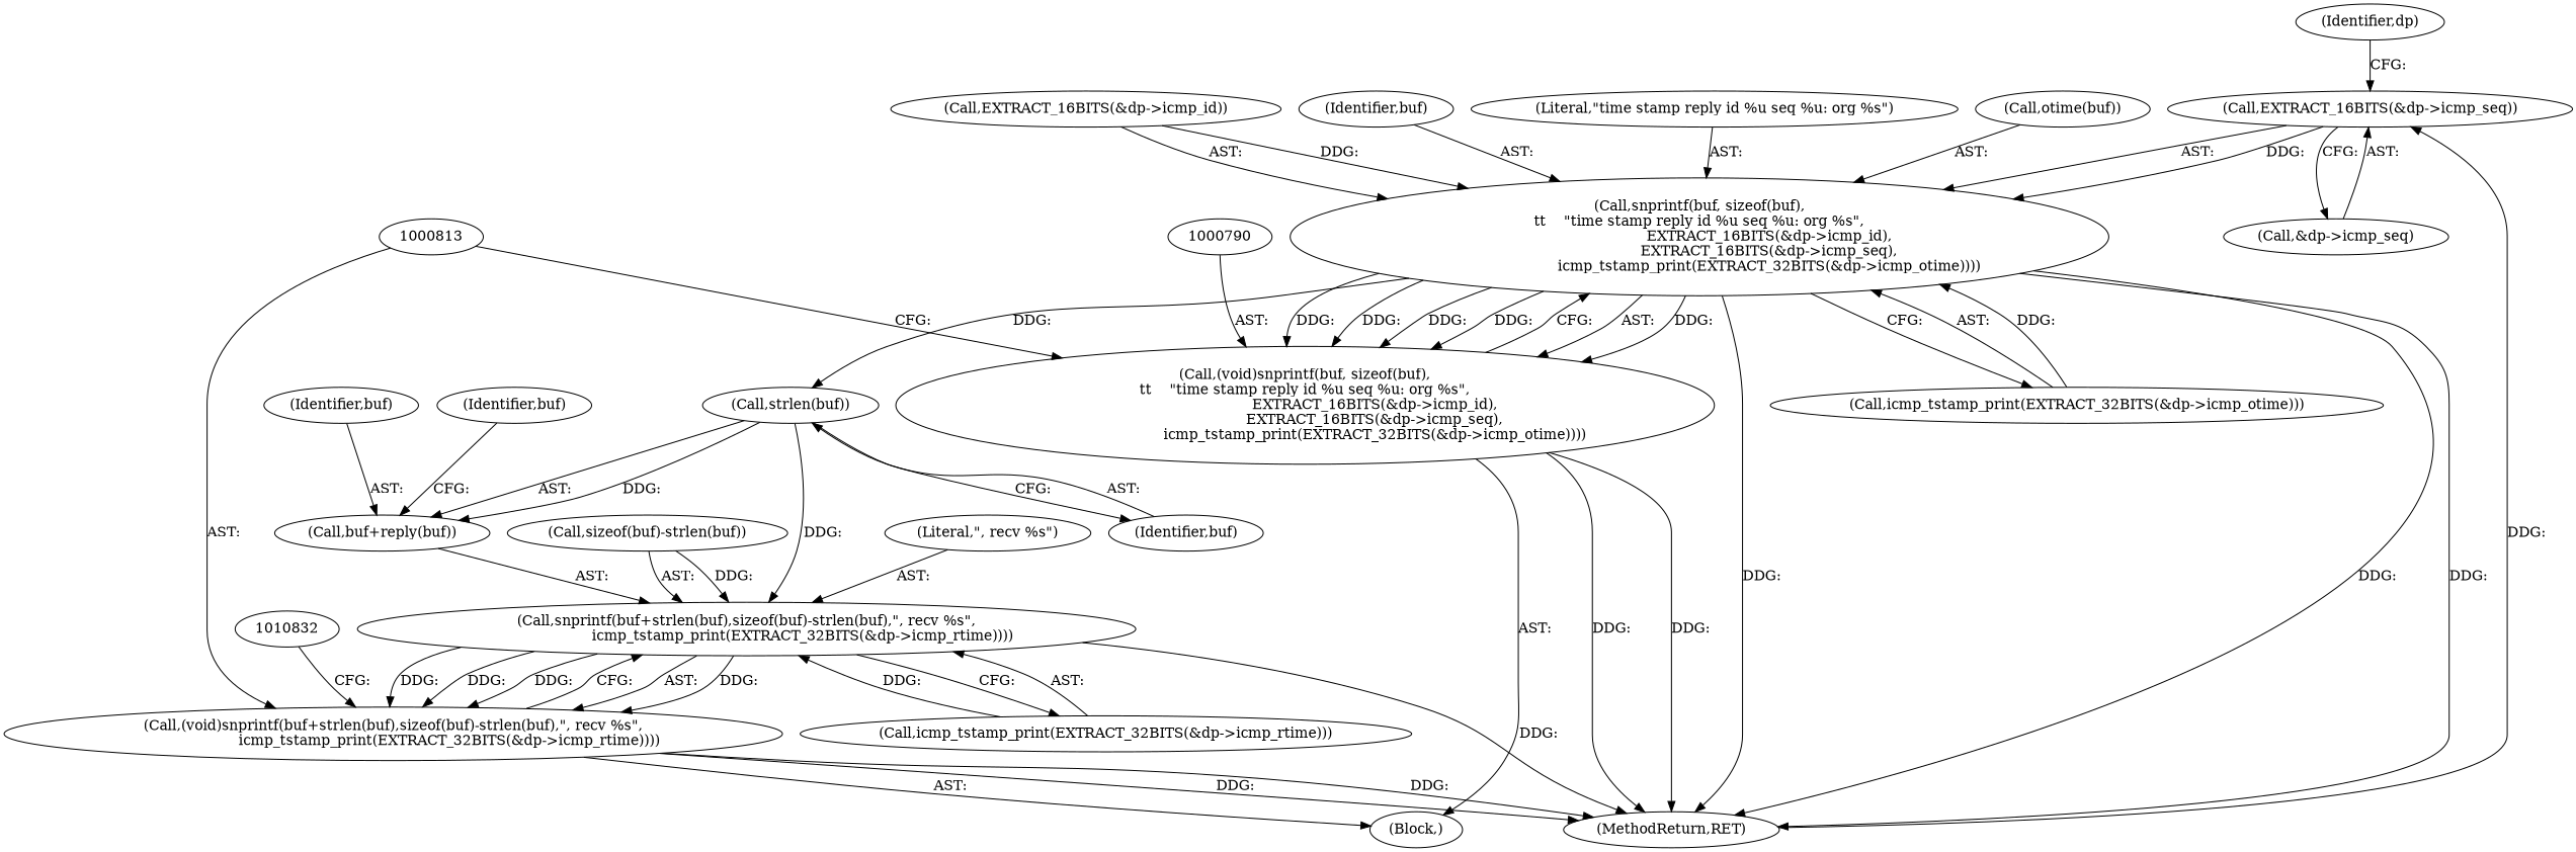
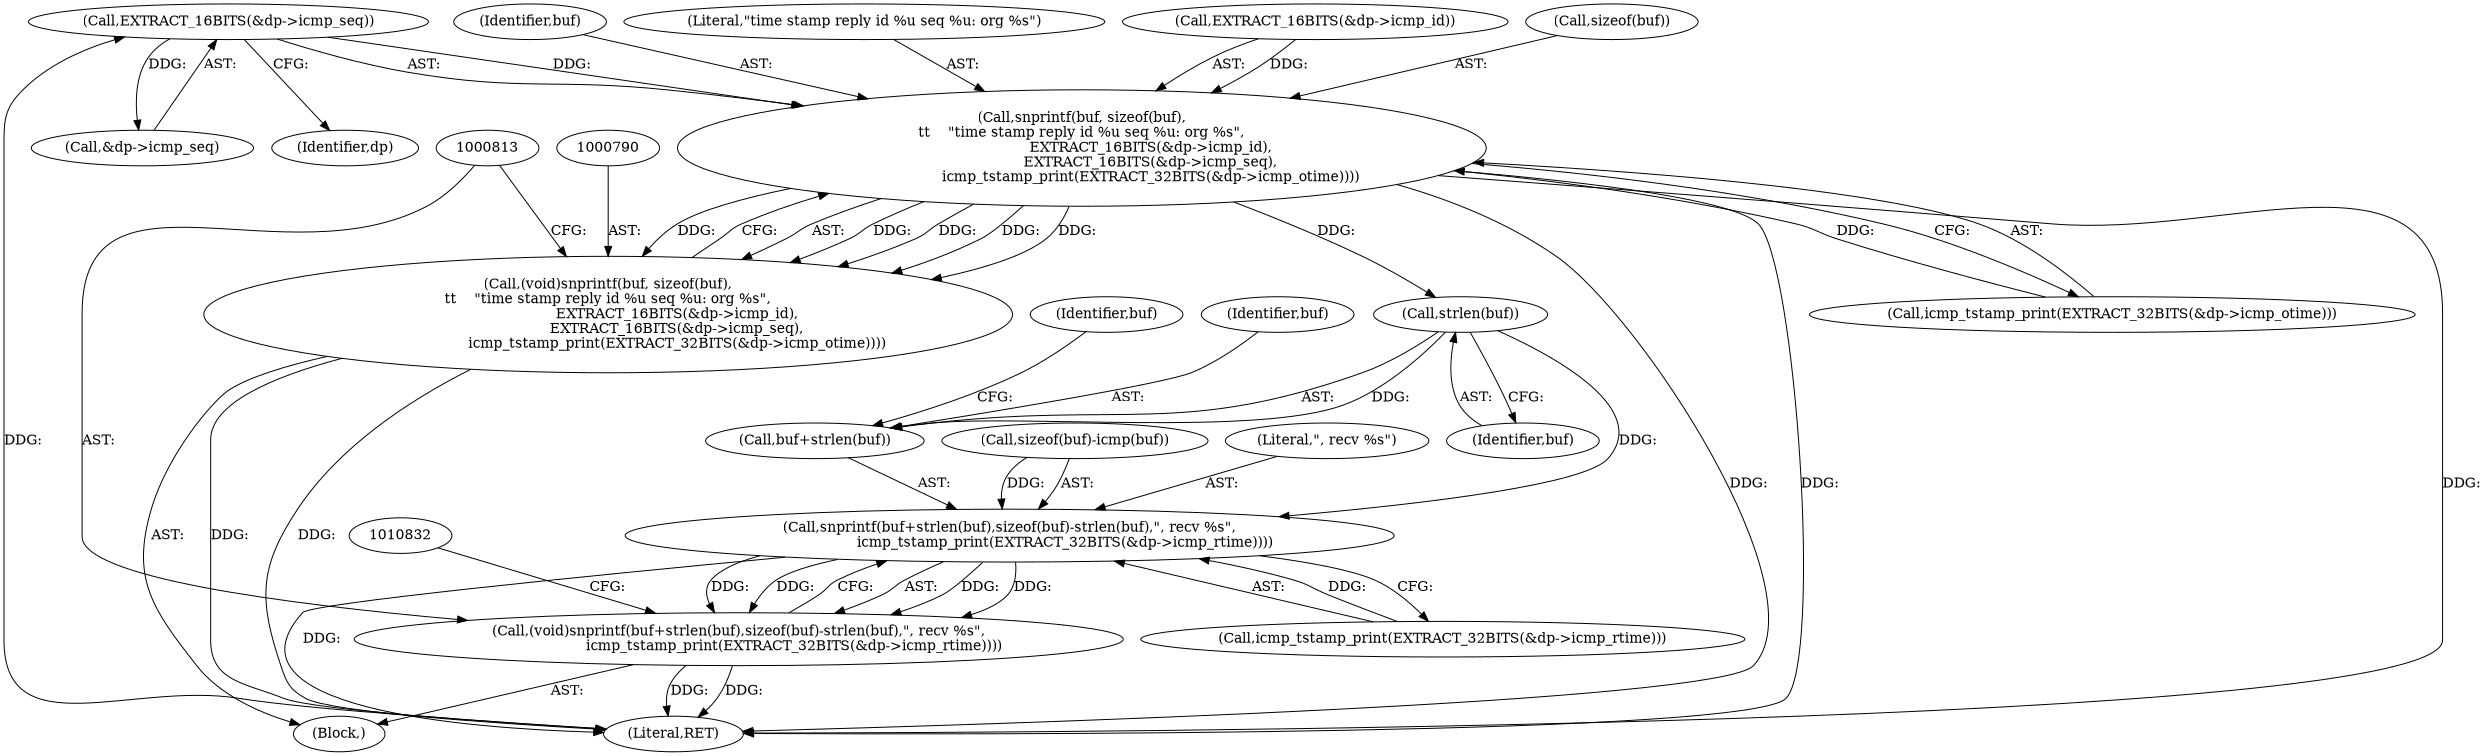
  digraph {
    n1 [label="(Call,EXTRACT_16BITS(&dp->icmp_seq))"]
    n2 [label="(Call,snprintf(buf, sizeof(buf),\n\t\t    \"time stamp reply id %u seq %u: org %s\",\n                               EXTRACT_16BITS(&dp->icmp_id),\n                               EXTRACT_16BITS(&dp->icmp_seq),\n                               icmp_tstamp_print(EXTRACT_32BITS(&dp->icmp_otime))))"]
    n3 [label="(Call,&dp->icmp_seq)"]
-   n4 [label="(MethodReturn,RET)"]
+   n4 [label="(Literal,RET)"]
    n5 [label="(Call,(void)snprintf(buf, sizeof(buf),\n\t\t    \"time stamp reply id %u seq %u: org %s\",\n                               EXTRACT_16BITS(&dp->icmp_id),\n                               EXTRACT_16BITS(&dp->icmp_seq),\n                               icmp_tstamp_print(EXTRACT_32BITS(&dp->icmp_otime))))"]
    n6 [label="(Call,strlen(buf))"]
    n7 [label="(Call,icmp_tstamp_print(EXTRACT_32BITS(&dp->icmp_otime)))"]
    n8 [label="(Block,)"]
    n9 [label="(Call,snprintf(buf+strlen(buf),sizeof(buf)-strlen(buf),\", recv %s\",\n                         icmp_tstamp_print(EXTRACT_32BITS(&dp->icmp_rtime))))"]
-   n10 [label="(Call,buf+reply(buf))"]
+   n10 [label="(Call,buf+strlen(buf))"]
    n11 [label="(Identifier,buf)"]
    n12 [label="(Call,(void)snprintf(buf+strlen(buf),sizeof(buf)-strlen(buf),\", recv %s\",\n                         icmp_tstamp_print(EXTRACT_32BITS(&dp->icmp_rtime))))"]
    n13 [label="(Call,icmp_tstamp_print(EXTRACT_32BITS(&dp->icmp_rtime)))"]
-   n14 [label="(Call,sizeof(buf)-strlen(buf))"]
+   n14 [label="(Call,sizeof(buf)-icmp(buf))"]
    n15 [label="(Identifier,buf)"]
    n16 [label="(Literal,\", recv %s\")"]
    n17 [label="(Identifier,buf)"]
    n18 [label="(Literal,\"time stamp reply id %u seq %u: org %s\")"]
-   n19 [label="(Call,otime(buf))"]
+   n19 [label="(Call,sizeof(buf))"]
    n20 [label="(Identifier,dp)"]
    n21 [label="(Identifier,buf)"]
    n22 [label="(Call,EXTRACT_16BITS(&dp->icmp_id))"]
    1000790
    1000813
    n25 [label=1010832]
    n1 -> n2 [label="AST: "]
    n1 -> n2 [label="DDG: "]
-   n1 -> n3 [label="CFG: "]
+   n1 -> n3 [label="DDG: "]
    n2 -> n4 [label="DDG: "]
    n2 -> n4 [label="DDG: "]
    n2 -> n4 [label="DDG: "]
    n2 -> n5 [label="AST: "]
    n2 -> n5 [label="DDG: "]
    n2 -> n5 [label="DDG: "]
    n2 -> n5 [label="DDG: "]
    n2 -> n5 [label="DDG: "]
    n2 -> n5 [label="DDG: "]
    n2 -> n6 [label="DDG: "]
    n2 -> n7 [label="CFG: "]
    n3 -> n1 [label="AST: "]
    n4 -> n1 [label="DDG: "]
    n5 -> n2 [label="CFG: "]
    n5 -> n4 [label="DDG: "]
    n5 -> n4 [label="DDG: "]
    n5 -> n8 [label="AST: "]
    n6 -> n9 [label="DDG: "]
    n6 -> n10 [label="AST: "]
    n6 -> n10 [label="DDG: "]
    n6 -> n11 [label="CFG: "]
    n7 -> n2 [label="AST: "]
    n7 -> n2 [label="DDG: "]
    n9 -> n4 [label="DDG: "]
    n9 -> n12 [label="AST: "]
    n9 -> n12 [label="DDG: "]
    n9 -> n12 [label="DDG: "]
    n9 -> n12 [label="DDG: "]
    n9 -> n12 [label="DDG: "]
    n9 -> n13 [label="CFG: "]
    n10 -> n9 [label="AST: "]
    n11 -> n6 [label="AST: "]
    n12 -> n4 [label="DDG: "]
    n12 -> n4 [label="DDG: "]
    n12 -> n8 [label="AST: "]
    n12 -> n9 [label="CFG: "]
    n13 -> n9 [label="AST: "]
    n13 -> n9 [label="DDG: "]
    n14 -> n9 [label="AST: "]
    n14 -> n9 [label="DDG: "]
    n15 -> n2 [label="AST: "]
    n16 -> n9 [label="AST: "]
    n17 -> n10 [label="CFG: "]
    n18 -> n2 [label="AST: "]
    n19 -> n2 [label="AST: "]
-   n20 -> n1 [label="CFG: "]
+   n1 -> n20 [label="CFG: "]
    n21 -> n10 [label="AST: "]
    n22 -> n2 [label="AST: "]
    n22 -> n2 [label="DDG: "]
    1000790 -> n5 [label="AST: "]
    1000813 -> n5 [label="CFG: "]
    1000813 -> n12 [label="AST: "]
    n25 -> n12 [label="CFG: "]
  }
